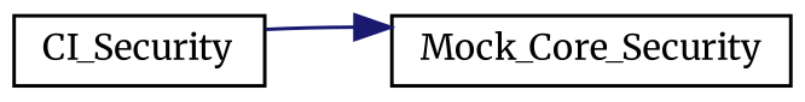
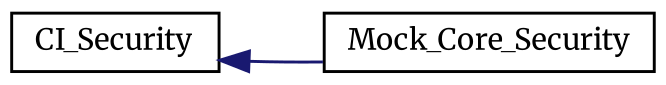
  digraph {
    rankdir=LR
    fontname=Merriweather
    node [color=black fillcolor=white fontname=Merriweather fontsize=10 shape=record style=filled]
    n1 [height=0.2 label=CI_Security width=0.4]
    n2 [height=0.2 label=Mock_Core_Security width=0.4]
-   n2 -> n1 [color=midnightblue dir=back fontname=Merriweather fontsize=10 labelfontname=Helvetica labelfontsize=10 style=solid]
+   n1 -> n2 [color=midnightblue dir=back fontname=Merriweather fontsize=10 labelfontname=Helvetica labelfontsize=10 style=solid]
  }
